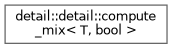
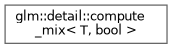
  digraph {
    rankdir=LR
-   n1 [color=grey40 fillcolor=white fontname=Helvetica fontsize=10 height=0.2 label="detail::detail::compute\l_mix\< T, bool \>" shape=box style=filled width=0.4]
+   n1 [color=grey40 fillcolor=white fontname=Helvetica fontsize=10 height=0.2 label="glm::detail::compute\l_mix\< T, bool \>" shape=box style=filled width=0.4]
  }
